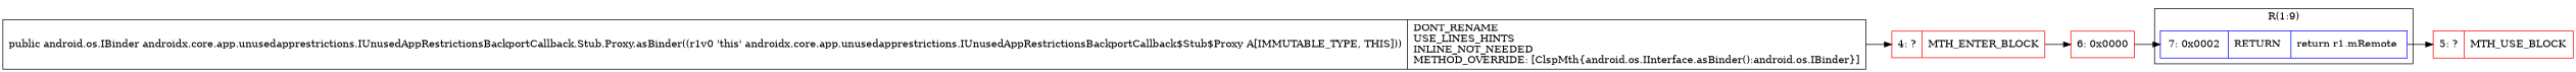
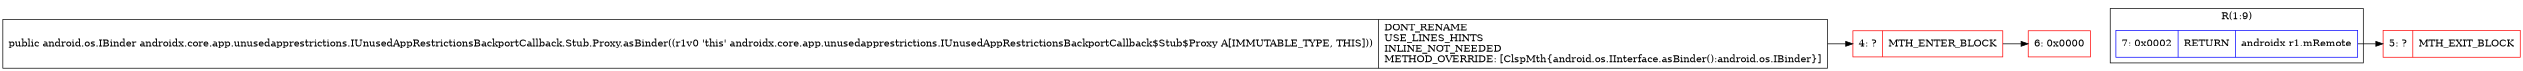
  digraph {
    rankdir=LR
    node [color=red shape=record]
-   n1 [color=blue label="{7\:\ 0x0002|RETURN\l|return r1.mRemote\l}"]
-   n2 [label="{5\:\ ?|MTH_USE_BLOCK\l}"]
+   n1 [color=blue label="{7\:\ 0x0002|RETURN\l|androidx r1.mRemote\l}"]
+   n2 [label="{5\:\ ?|MTH_EXIT_BLOCK\l}"]
    n3 [label="{4\:\ ?|MTH_ENTER_BLOCK\l}"]
    n4 [label="{6\:\ 0x0000}"]
    n5 [label="{public android.os.IBinder androidx.core.app.unusedapprestrictions.IUnusedAppRestrictionsBackportCallback.Stub.Proxy.asBinder((r1v0 'this' androidx.core.app.unusedapprestrictions.IUnusedAppRestrictionsBackportCallback$Stub$Proxy A[IMMUTABLE_TYPE, THIS]))  | DONT_RENAME\lUSE_LINES_HINTS\lINLINE_NOT_NEEDED\lMETHOD_OVERRIDE: [ClspMth\{android.os.IInterface.asBinder():android.os.IBinder\}]\l}" color=""]
    subgraph cluster_1 {
      label="R(1:9)"
      n1
    }
    n1 -> n2
    n3 -> n4
-   n4 -> n1
    n5 -> n3
  }
